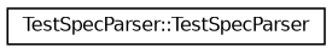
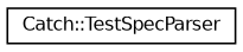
  digraph {
    rankdir=LR
-   n1 [color=black fillcolor=white fontname=Helvetica fontsize=10 height=0.2 label="TestSpecParser::TestSpecParser" shape=record style=filled width=0.4]
+   n1 [color=black fillcolor=white fontname=Helvetica fontsize=10 height=0.2 label="Catch::TestSpecParser" shape=record style=filled width=0.4]
  }
